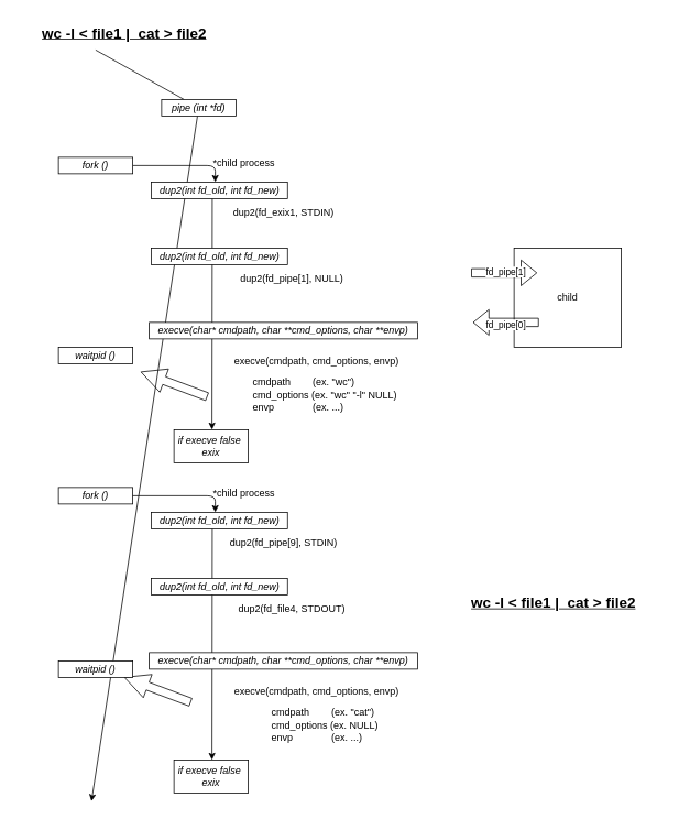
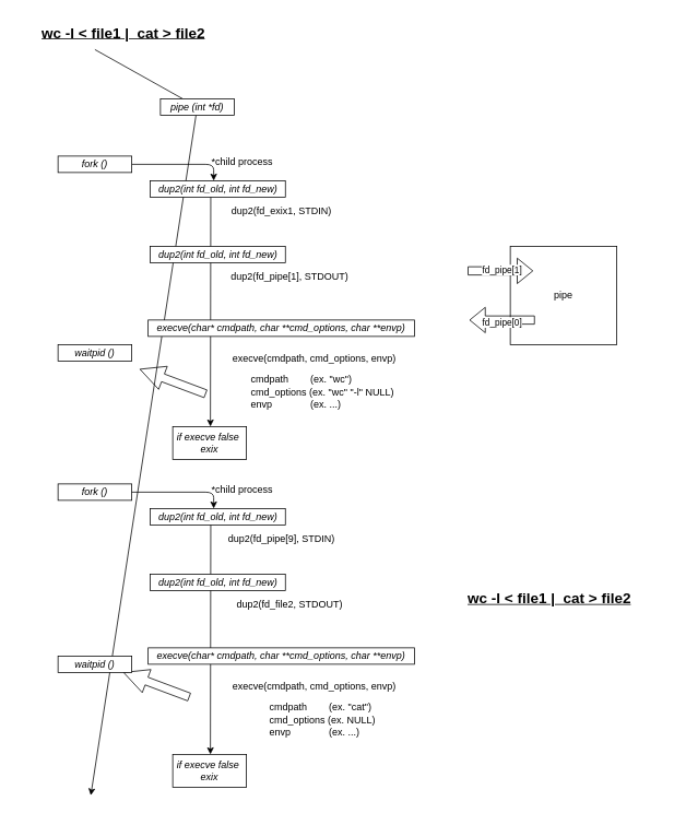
  <mxCell id="0" />
  <mxCell id="1" parent="0" />
  <mxCell id="2" value="" style="edgeStyle=none;orthogonalLoop=1;jettySize=auto;html=1;startArrow=none;" edge="1" parent="1" source="5"><mxGeometry width="80" relative="1" as="geometry"><mxPoint x="110" y="70" as="sourcePoint" /><mxPoint x="110" y="970" as="targetPoint" /><Array as="points" /></mxGeometry></mxCell>
- <mxCell id="3" value="child" style="whiteSpace=wrap;html=1;" vertex="1" parent="1"><mxGeometry x="622" y="300" width="130" height="120" as="geometry" /></mxCell>
+ <mxCell id="3" value="pipe" style="whiteSpace=wrap;html=1;" vertex="1" parent="1"><mxGeometry x="622" y="300" width="130" height="120" as="geometry" /></mxCell>
  <mxCell id="4" value="" style="edgeStyle=none;orthogonalLoop=1;jettySize=auto;html=1;endArrow=none;" edge="1" parent="1" target="5"><mxGeometry width="80" relative="1" as="geometry"><mxPoint x="115" y="60" as="sourcePoint" /><mxPoint x="110" y="740" as="targetPoint" /><Array as="points" /></mxGeometry></mxCell>
  <mxCell id="5" value="&lt;i&gt;pipe (int *fd)&lt;/i&gt;" style="whiteSpace=wrap;html=1;" vertex="1" parent="1"><mxGeometry x="195" y="120" width="90" height="20" as="geometry" /></mxCell>
  <mxCell id="6" value="" style="edgeStyle=none;orthogonalLoop=1;jettySize=auto;html=1;shape=flexArrow;" edge="1" parent="1"><mxGeometry width="80" relative="1" as="geometry"><mxPoint x="570" y="330" as="sourcePoint" /><mxPoint x="650" y="330" as="targetPoint" /><Array as="points" /></mxGeometry></mxCell>
  <mxCell id="7" value="fd_pipe[1]" style="edgeLabel;html=1;align=center;verticalAlign=middle;resizable=0;points=[];" vertex="1" connectable="0" parent="6"><mxGeometry x="0.029" y="2" relative="1" as="geometry"><mxPoint as="offset" /></mxGeometry></mxCell>
  <mxCell id="8" value="" style="edgeStyle=none;orthogonalLoop=1;jettySize=auto;html=1;shape=flexArrow;movable=1;resizable=1;rotatable=1;deletable=1;editable=1;connectable=1;" edge="1" parent="1"><mxGeometry width="80" relative="1" as="geometry"><mxPoint x="652" y="390" as="sourcePoint" /><mxPoint x="572" y="390" as="targetPoint" /><Array as="points" /></mxGeometry></mxCell>
  <mxCell id="9" value="fd_pipe[0]" style="edgeLabel;html=1;align=center;verticalAlign=middle;resizable=1;points=[];movable=1;rotatable=1;deletable=1;editable=1;connectable=1;" vertex="1" connectable="0" parent="8"><mxGeometry x="0.029" y="2" relative="1" as="geometry"><mxPoint as="offset" /></mxGeometry></mxCell>
  <mxCell id="10" value="&lt;u&gt;&lt;b&gt;&lt;font style=&quot;font-size: 18px;&quot;&gt;wc -l &amp;lt; file1 |&amp;nbsp; cat &amp;gt; file2&lt;/font&gt;&lt;/b&gt;&lt;/u&gt;" style="text;strokeColor=none;align=center;fillColor=none;html=1;verticalAlign=middle;whiteSpace=wrap;rounded=0;" vertex="1" parent="1"><mxGeometry y="20" width="260" height="40" as="geometry" x="20" /></mxCell>
  <mxCell id="11" style="edgeStyle=none;html=1;exitX=0.047;exitY=-0.061;exitDx=0;exitDy=0;exitPerimeter=0;" edge="1" parent="1" source="13"><mxGeometry relative="1" as="geometry"><mxPoint x="256" y="520" as="targetPoint" /><mxPoint x="265" y="510" as="sourcePoint" /></mxGeometry></mxCell>
  <mxCell id="12" value="&lt;i&gt;dup2(int fd_old, int fd_new)&lt;/i&gt;" style="whiteSpace=wrap;html=1;" vertex="1" parent="1"><mxGeometry x="182.5" y="220" width="165" height="20" as="geometry" /></mxCell>
  <mxCell id="13" value="&lt;span style=&quot;font-size: 12px;&quot;&gt;dup2(fd_exix1, STDIN)&lt;/span&gt;" style="text;strokeColor=none;align=center;fillColor=none;html=1;verticalAlign=middle;whiteSpace=wrap;rounded=0;fontSize=18;" vertex="1" parent="1"><mxGeometry x="247.5" y="240" width="190" height="30" as="geometry" /></mxCell>
  <mxCell id="14" value="&lt;i&gt;dup2(int fd_old, int fd_new)&lt;/i&gt;" style="whiteSpace=wrap;html=1;" vertex="1" parent="1"><mxGeometry x="182.5" y="300" width="165" height="20" as="geometry" /></mxCell>
- <mxCell id="15" value="&lt;span style=&quot;font-size: 12px;&quot;&gt;dup2(fd_pipe[1], NULL)&lt;/span&gt;" style="text;strokeColor=none;align=center;fillColor=none;html=1;verticalAlign=middle;whiteSpace=wrap;rounded=0;fontSize=18;" vertex="1" parent="1"><mxGeometry x="257.5" y="320" width="190" height="30" as="geometry" /></mxCell>
+ <mxCell id="15" value="&lt;span style=&quot;font-size: 12px;&quot;&gt;dup2(fd_pipe[1], STDOUT)&lt;/span&gt;" style="text;strokeColor=none;align=center;fillColor=none;html=1;verticalAlign=middle;whiteSpace=wrap;rounded=0;fontSize=18;" vertex="1" parent="1"><mxGeometry x="257.5" y="320" width="190" height="30" as="geometry" /></mxCell>
  <mxCell id="16" value="&lt;i&gt;execve(char* cmdpath, char **cmd_options, char **envp)&lt;/i&gt;" style="whiteSpace=wrap;html=1;" vertex="1" parent="1"><mxGeometry x="180" y="390" width="325" height="20" as="geometry" /></mxCell>
  <mxCell id="17" value="&lt;span style=&quot;font-size: 12px;&quot;&gt;execve(cmdpath, cmd_options, envp)&lt;/span&gt;" style="text;strokeColor=none;align=center;fillColor=none;html=1;verticalAlign=middle;whiteSpace=wrap;rounded=0;fontSize=18;" vertex="1" parent="1"><mxGeometry x="277.5" y="420" width="210" height="30" as="geometry" /></mxCell>
  <mxCell id="18" value="&lt;div style=&quot;text-align: left;&quot;&gt;&lt;span style=&quot;font-size: 12px; background-color: initial;&quot;&gt;cmdpath&amp;nbsp; &amp;nbsp; &amp;nbsp; &amp;nbsp; (ex. &quot;wc&quot;)&lt;/span&gt;&lt;/div&gt;&lt;span style=&quot;font-size: 12px;&quot;&gt;&lt;div style=&quot;text-align: left;&quot;&gt;&lt;span style=&quot;background-color: initial;&quot;&gt;cmd_options (ex. &quot;wc&quot; &quot;-l&quot; NULL)&lt;/span&gt;&lt;/div&gt;&lt;div style=&quot;text-align: left;&quot;&gt;&lt;span style=&quot;background-color: initial;&quot;&gt;envp&amp;nbsp; &amp;nbsp; &amp;nbsp; &amp;nbsp; &amp;nbsp; &amp;nbsp; &amp;nbsp; (ex. ...)&lt;/span&gt;&lt;/div&gt;&lt;/span&gt;" style="text;strokeColor=none;align=center;fillColor=none;html=1;verticalAlign=middle;whiteSpace=wrap;rounded=0;fontSize=18;" vertex="1" parent="1"><mxGeometry x="287.5" y="440" width="210" height="70" as="geometry" /></mxCell>
  <mxCell id="19" style="edgeStyle=none;html=1;exitX=1;exitY=0.5;exitDx=0;exitDy=0;" edge="1" parent="1" source="20"><mxGeometry relative="1" as="geometry"><mxPoint x="260" y="220" as="targetPoint" /><Array as="points"><mxPoint x="260" y="200" /></Array></mxGeometry></mxCell>
  <mxCell id="20" value="&lt;i&gt;fork ()&lt;/i&gt;" style="whiteSpace=wrap;html=1;" vertex="1" parent="1"><mxGeometry x="70" y="190" width="90" height="20" as="geometry" /></mxCell>
  <mxCell id="21" style="edgeStyle=none;shape=arrow;html=1;" edge="1" parent="1"><mxGeometry relative="1" as="geometry"><mxPoint x="170" y="450" as="targetPoint" /><mxPoint x="250" y="480" as="sourcePoint" /></mxGeometry></mxCell>
  <mxCell id="22" value="&lt;i&gt;if execve false&amp;nbsp;&lt;br&gt;exix&lt;/i&gt;" style="whiteSpace=wrap;html=1;" vertex="1" parent="1"><mxGeometry x="210" y="520" width="90" height="40" as="geometry" /></mxCell>
  <mxCell id="23" value="&lt;i&gt;waitpid ()&lt;/i&gt;" style="whiteSpace=wrap;html=1;" vertex="1" parent="1"><mxGeometry x="70" y="420" width="90" height="20" as="geometry" /></mxCell>
  <mxCell id="24" value="&lt;i&gt;fork ()&lt;/i&gt;" style="whiteSpace=wrap;html=1;" vertex="1" parent="1"><mxGeometry x="70" y="590" width="90" height="20" as="geometry" /></mxCell>
  <mxCell id="25" style="edgeStyle=none;html=1;exitX=0.047;exitY=-0.061;exitDx=0;exitDy=0;exitPerimeter=0;" edge="1" parent="1" source="27"><mxGeometry relative="1" as="geometry"><mxPoint x="256" y="920" as="targetPoint" /><mxPoint x="265" y="910" as="sourcePoint" /></mxGeometry></mxCell>
  <mxCell id="26" value="&lt;i&gt;dup2(int fd_old, int fd_new)&lt;/i&gt;" style="whiteSpace=wrap;html=1;" vertex="1" parent="1"><mxGeometry x="182.5" y="620" width="165" height="20" as="geometry" /></mxCell>
  <mxCell id="27" value="&lt;span style=&quot;font-size: 12px;&quot;&gt;dup2(fd_pipe[9], STDIN)&lt;/span&gt;" style="text;strokeColor=none;align=center;fillColor=none;html=1;verticalAlign=middle;whiteSpace=wrap;rounded=0;fontSize=18;" vertex="1" parent="1"><mxGeometry x="247.5" y="640" width="190" height="30" as="geometry" /></mxCell>
  <mxCell id="28" value="&lt;i&gt;dup2(int fd_old, int fd_new)&lt;/i&gt;" style="whiteSpace=wrap;html=1;" vertex="1" parent="1"><mxGeometry x="182.5" y="700" width="165" height="20" as="geometry" /></mxCell>
- <mxCell id="29" value="&lt;span style=&quot;font-size: 12px;&quot;&gt;dup2(fd_file4, STDOUT)&lt;/span&gt;" style="text;strokeColor=none;align=center;fillColor=none;html=1;verticalAlign=middle;whiteSpace=wrap;rounded=0;fontSize=18;" vertex="1" parent="1"><mxGeometry x="257.5" y="720" width="190" height="30" as="geometry" /></mxCell>
+ <mxCell id="29" value="&lt;span style=&quot;font-size: 12px;&quot;&gt;dup2(fd_file2, STDOUT)&lt;/span&gt;" style="text;strokeColor=none;align=center;fillColor=none;html=1;verticalAlign=middle;whiteSpace=wrap;rounded=0;fontSize=18;" vertex="1" parent="1"><mxGeometry x="257.5" y="720" width="190" height="30" as="geometry" /></mxCell>
  <mxCell id="30" value="&lt;i&gt;execve(char* cmdpath, char **cmd_options, char **envp)&lt;/i&gt;" style="whiteSpace=wrap;html=1;" vertex="1" parent="1"><mxGeometry x="180" y="790" width="325" height="20" as="geometry" /></mxCell>
  <mxCell id="31" value="&lt;span style=&quot;font-size: 12px;&quot;&gt;execve(cmdpath, cmd_options, envp)&lt;/span&gt;" style="text;strokeColor=none;align=center;fillColor=none;html=1;verticalAlign=middle;whiteSpace=wrap;rounded=0;fontSize=18;" vertex="1" parent="1"><mxGeometry x="277.5" y="820" width="210" height="30" as="geometry" /></mxCell>
  <mxCell id="32" value="&lt;div style=&quot;text-align: left;&quot;&gt;&lt;span style=&quot;font-size: 12px; background-color: initial;&quot;&gt;cmdpath&amp;nbsp; &amp;nbsp; &amp;nbsp; &amp;nbsp; (ex. &quot;cat&quot;)&lt;/span&gt;&lt;/div&gt;&lt;span style=&quot;font-size: 12px;&quot;&gt;&lt;div style=&quot;text-align: left;&quot;&gt;&lt;span style=&quot;background-color: initial;&quot;&gt;cmd_options (ex. NULL)&lt;/span&gt;&lt;/div&gt;&lt;div style=&quot;text-align: left;&quot;&gt;&lt;span style=&quot;background-color: initial;&quot;&gt;envp&amp;nbsp; &amp;nbsp; &amp;nbsp; &amp;nbsp; &amp;nbsp; &amp;nbsp; &amp;nbsp; (ex. ...)&lt;/span&gt;&lt;/div&gt;&lt;/span&gt;" style="text;strokeColor=none;align=center;fillColor=none;html=1;verticalAlign=middle;whiteSpace=wrap;rounded=0;fontSize=18;" vertex="1" parent="1"><mxGeometry x="287.5" y="840" width="210" height="70" as="geometry" /></mxCell>
  <mxCell id="33" style="edgeStyle=none;html=1;exitX=1;exitY=0.5;exitDx=0;exitDy=0;" edge="1" parent="1"><mxGeometry relative="1" as="geometry"><mxPoint x="260" y="620" as="targetPoint" /><mxPoint x="160" y="600" as="sourcePoint" /><Array as="points"><mxPoint x="260" y="600" /></Array></mxGeometry></mxCell>
  <mxCell id="34" style="edgeStyle=none;shape=arrow;html=1;" edge="1" parent="1"><mxGeometry relative="1" as="geometry"><mxPoint x="150" y="820" as="targetPoint" /><mxPoint x="230" y="850" as="sourcePoint" /></mxGeometry></mxCell>
  <mxCell id="35" value="&lt;i&gt;if execve false&amp;nbsp;&lt;br&gt;exix&lt;/i&gt;" style="whiteSpace=wrap;html=1;" vertex="1" parent="1"><mxGeometry x="210" y="920" width="90" height="40" as="geometry" /></mxCell>
  <mxCell id="36" value="&lt;i&gt;waitpid ()&lt;/i&gt;" style="whiteSpace=wrap;html=1;" vertex="1" parent="1"><mxGeometry x="70" y="800" width="90" height="20" as="geometry" /></mxCell>
  <mxCell id="37" value="&lt;u&gt;&lt;b&gt;&lt;font style=&quot;font-size: 18px;&quot;&gt;wc -l &amp;lt; file1 |&amp;nbsp; cat &amp;gt; file2&lt;/font&gt;&lt;/b&gt;&lt;/u&gt;" style="text;strokeColor=none;align=center;fillColor=none;html=1;verticalAlign=middle;whiteSpace=wrap;rounded=0;" vertex="1" parent="1"><mxGeometry x="540" y="710" width="260" height="40" as="geometry" /></mxCell>
  <mxCell id="38" value="&lt;span style=&quot;font-size: 12px;&quot;&gt;*child process&lt;/span&gt;" style="text;strokeColor=none;align=center;fillColor=none;html=1;verticalAlign=middle;whiteSpace=wrap;rounded=0;fontSize=18;" vertex="1" parent="1"><mxGeometry x="200" y="180" width="190" height="30" as="geometry" /></mxCell>
  <mxCell id="39" value="&lt;span style=&quot;font-size: 12px;&quot;&gt;*child process&lt;/span&gt;" style="text;strokeColor=none;align=center;fillColor=none;html=1;verticalAlign=middle;whiteSpace=wrap;rounded=0;fontSize=18;" vertex="1" parent="1"><mxGeometry x="200" y="580" width="190" height="30" as="geometry" /></mxCell>
